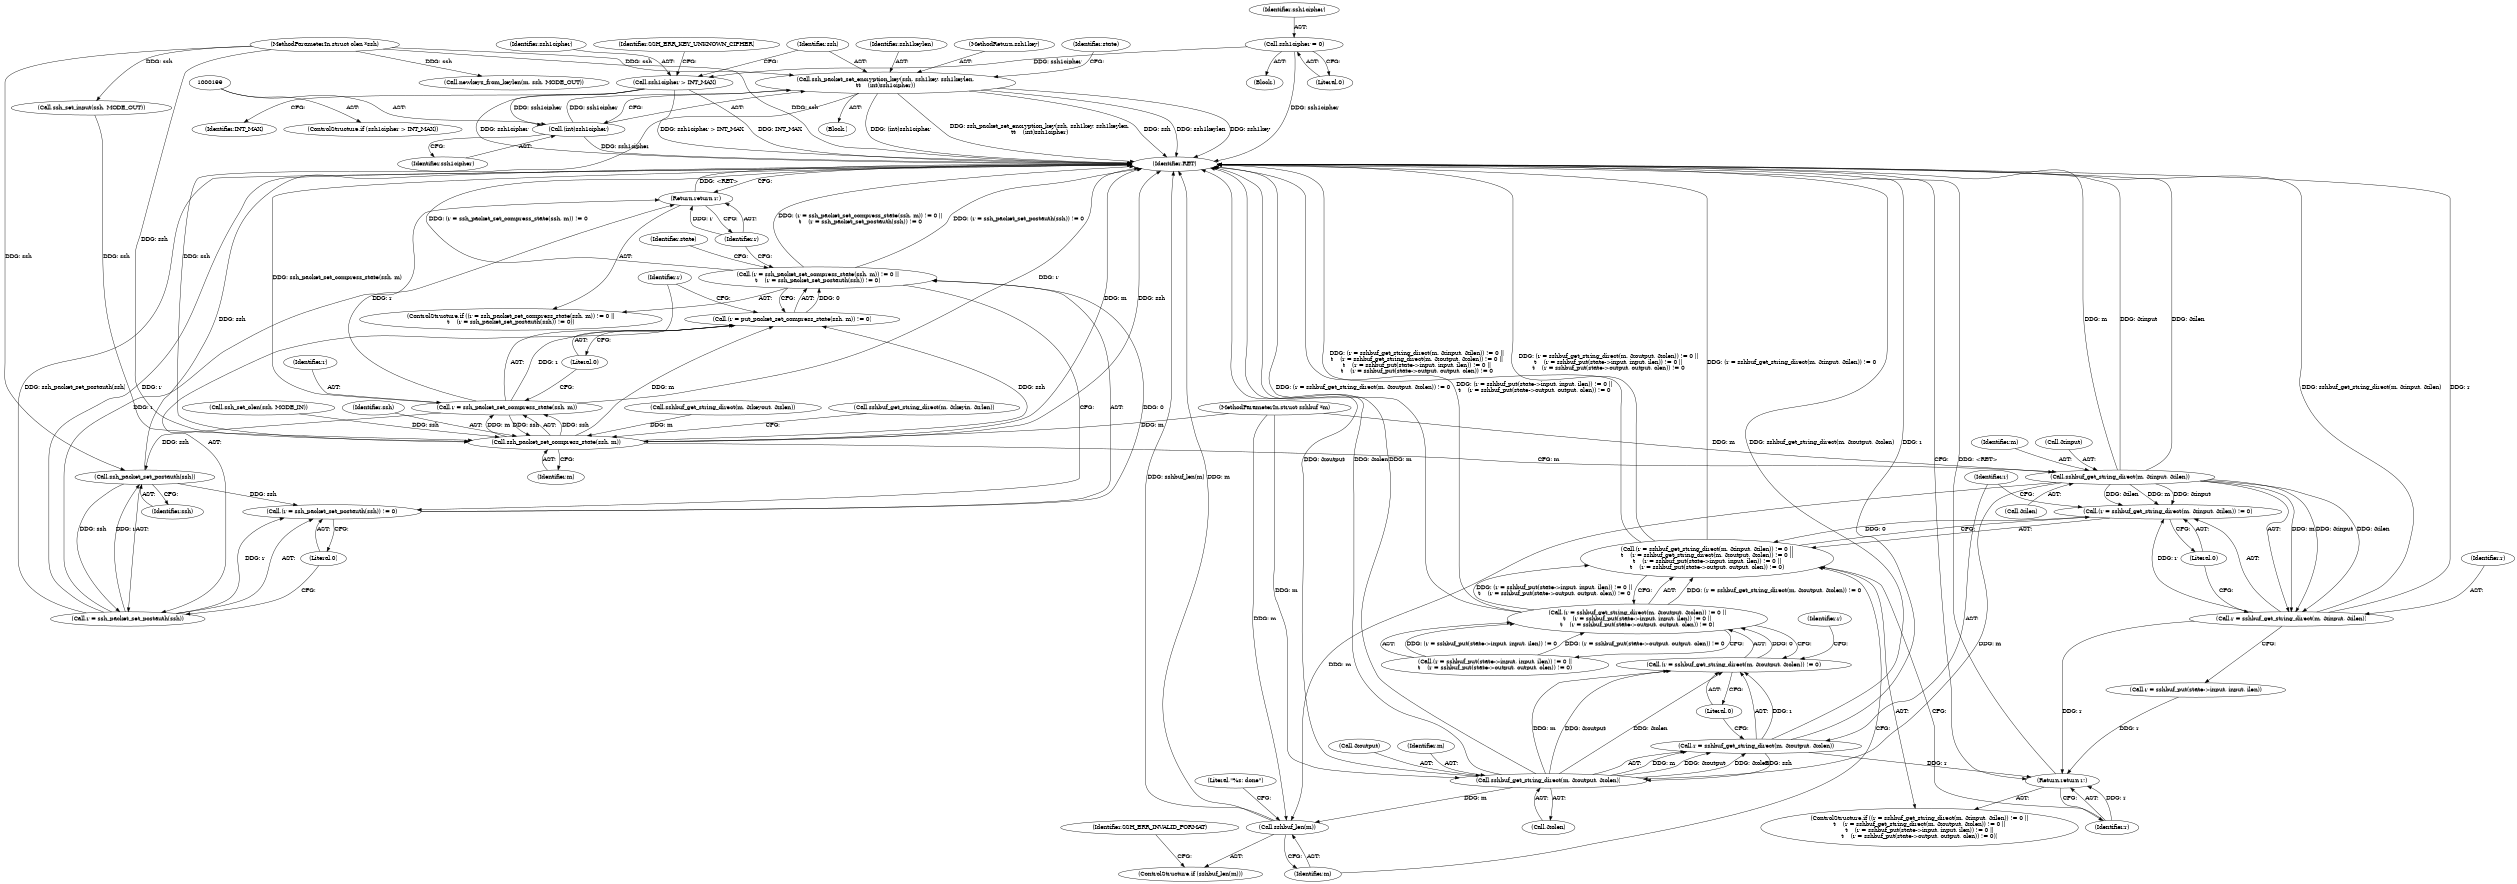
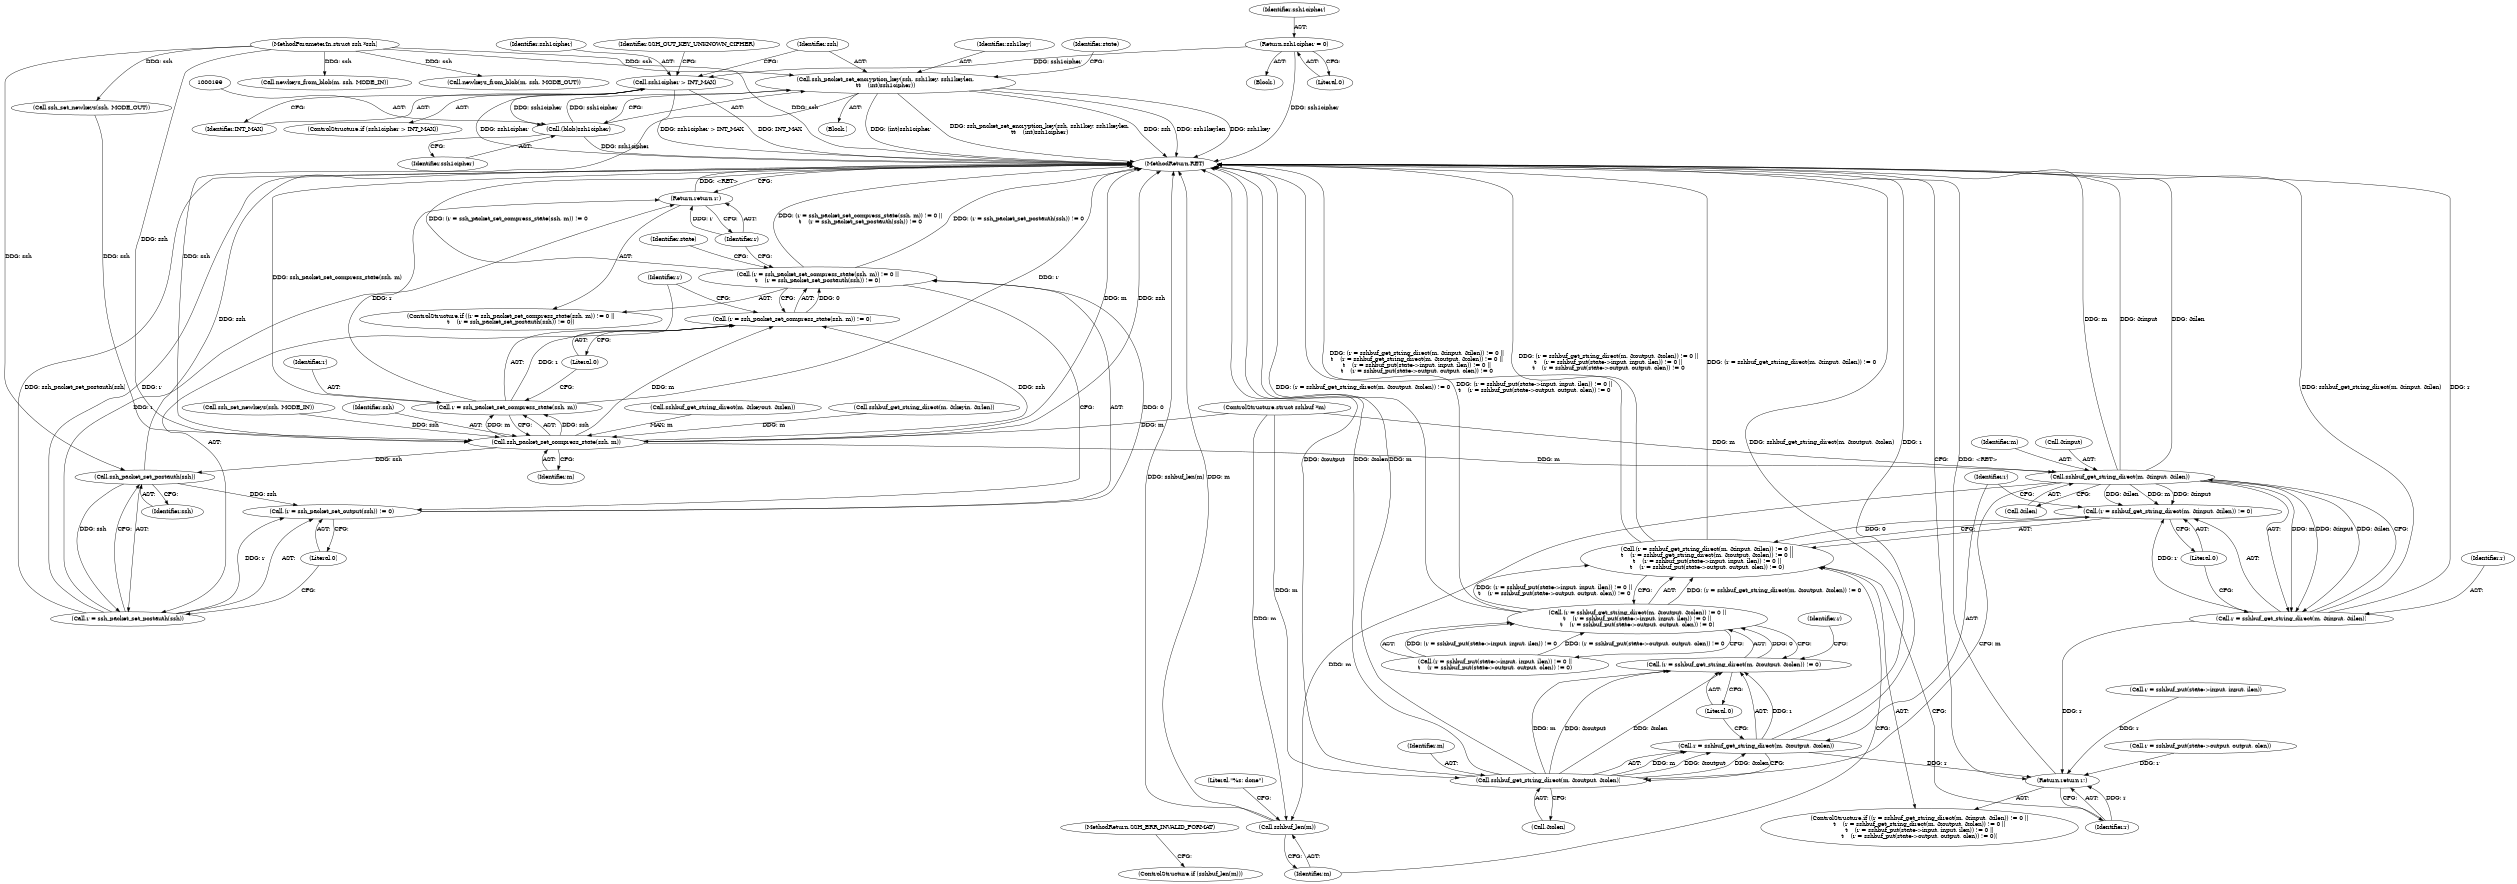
  digraph {
    n1 [label="(Call,ssh_packet_set_encryption_key(ssh, ssh1key, ssh1keylen,\n\t\t    (int)ssh1cipher))"]
-   n2 [label="(Call,(int)ssh1cipher)"]
+   n2 [label="(Call,(blob)ssh1cipher)"]
    n3 [label="(Call,ssh_packet_set_compress_state(ssh, m))"]
-   n4 [label="(Identifier,RET)"]
+   n4 [label="(MethodReturn,RET)"]
    n5 [label="(Block,)"]
    n6 [label="(Identifier,ssh1cipher)"]
    n7 [label="(Call,ssh_packet_set_postauth(ssh))"]
-   n8 [label="(Call,(r = put_packet_set_compress_state(ssh, m)) != 0)"]
+   n8 [label="(Call,(r = ssh_packet_set_compress_state(ssh, m)) != 0)"]
    n9 [label="(Call,r = ssh_packet_set_compress_state(ssh, m))"]
    n10 [label="(Call,sshbuf_get_string_direct(m, &input, &ilen))"]
    n11 [label="(Identifier,m)"]
    n12 [label="(Return,return r;)"]
    n13 [label="(Return,return r;)"]
-   n14 [label="(MethodParameterIn,struct olen *ssh)"]
-   n16 [label="(Call,ssh_set_input(ssh, MODE_OUT))"]
-   n17 [label="(Call,newkeys_from_keylen(m, ssh, MODE_OUT))"]
-   n18 [label="(Call,(r = ssh_packet_set_postauth(ssh)) != 0)"]
+   n14 [label="(MethodParameterIn,struct ssh *ssh)"]
+   n15 [label="(Call,newkeys_from_blob(m, ssh, MODE_IN))"]
+   n16 [label="(Call,ssh_set_newkeys(ssh, MODE_OUT))"]
+   n17 [label="(Call,newkeys_from_blob(m, ssh, MODE_OUT))"]
+   n18 [label="(Call,(r = ssh_packet_set_output(ssh)) != 0)"]
    n19 [label="(Call,r = ssh_packet_set_postauth(ssh))"]
    n20 [label="(Identifier,ssh)"]
-   n21 [label="(Call,ssh_set_olen(ssh, MODE_IN))"]
+   n21 [label="(Call,ssh_set_newkeys(ssh, MODE_IN))"]
    n22 [label="(Call,ssh1cipher > INT_MAX)"]
    n23 [label="(ControlStructure,if (ssh1cipher > INT_MAX))"]
    n24 [label="(Identifier,INT_MAX)"]
-   n25 [label="(Call,ssh1cipher = 0)"]
+   n25 [label="(Return,ssh1cipher = 0)"]
    n26 [label="(Literal,0)"]
    n27 [label="(Block,)"]
    n28 [label="(Call,(r = ssh_packet_set_compress_state(ssh, m)) != 0 ||\n\t    (r = ssh_packet_set_postauth(ssh)) != 0)"]
    n29 [label="(Literal,0)"]
    n30 [label="(Call,(r = sshbuf_get_string_direct(m, &input, &ilen)) != 0)"]
    n31 [label="(Call,r = sshbuf_get_string_direct(m, &input, &ilen))"]
    n32 [label="(Call,sshbuf_get_string_direct(m, &output, &olen))"]
    n33 [label="(Call,sshbuf_len(m))"]
    n34 [label="(Call,&ilen)"]
    n35 [label="(ControlStructure,if ((r = ssh_packet_set_compress_state(ssh, m)) != 0 ||\n\t    (r = ssh_packet_set_postauth(ssh)) != 0))"]
    n36 [label="(Literal,0)"]
    n37 [label="(Identifier,r)"]
    n38 [label="(Call,(r = sshbuf_get_string_direct(m, &input, &ilen)) != 0 ||\n\t    (r = sshbuf_get_string_direct(m, &output, &olen)) != 0 ||\n\t    (r = sshbuf_put(state->input, input, ilen)) != 0 ||\n\t    (r = sshbuf_put(state->output, output, olen)) != 0)"]
    n39 [label="(Literal,0)"]
    n40 [label="(Call,(r = sshbuf_get_string_direct(m, &output, &olen)) != 0)"]
    n41 [label="(Call,r = sshbuf_get_string_direct(m, &output, &olen))"]
    n42 [label="(Call,&olen)"]
    n43 [label="(ControlStructure,if (sshbuf_len(m)))"]
    n44 [label="(Identifier,m)"]
    n45 [label="(Call,(r = sshbuf_get_string_direct(m, &output, &olen)) != 0 ||\n\t    (r = sshbuf_put(state->input, input, ilen)) != 0 ||\n\t    (r = sshbuf_put(state->output, output, olen)) != 0)"]
    n46 [label="(ControlStructure,if ((r = sshbuf_get_string_direct(m, &input, &ilen)) != 0 ||\n\t    (r = sshbuf_get_string_direct(m, &output, &olen)) != 0 ||\n\t    (r = sshbuf_put(state->input, input, ilen)) != 0 ||\n\t    (r = sshbuf_put(state->output, output, olen)) != 0))"]
    n47 [label="(Call,(r = sshbuf_put(state->input, input, ilen)) != 0 ||\n\t    (r = sshbuf_put(state->output, output, olen)) != 0)"]
    n48 [label="(Identifier,r)"]
    n49 [label="(Literal,0)"]
-   n50 [label="(Identifier,ssh1keylen)"]
-   n51 [label="(MethodReturn,ssh1key)"]
+   n51 [label="(Identifier,ssh1key)"]
    n52 [label="(Identifier,m)"]
    n53 [label="(Identifier,state)"]
    n54 [label="(Call,&input)"]
    n55 [label="(Identifier,ssh)"]
    n56 [label="(Identifier,state)"]
-   n57 [label="(MethodParameterIn,struct sshbuf *m)"]
+   n57 [label="(ControlStructure,struct sshbuf *m)"]
    n58 [label="(Call,r = sshbuf_put(state->input, input, ilen))"]
    n59 [label="(Identifier,r)"]
    n60 [label="(Identifier,ssh1cipher)"]
    n61 [label="(Identifier,r)"]
    n62 [label="(Identifier,ssh1cipher)"]
+   n63 [label="(Call,r = sshbuf_put(state->output, output, olen))"]
    n64 [label="(Identifier,r)"]
-   n65 [label="(Identifier,SSH_ERR_INVALID_FORMAT)"]
+   n65 [label="(MethodReturn,SSH_ERR_INVALID_FORMAT)"]
    n66 [label="(Identifier,ssh)"]
    n67 [label="(Call,sshbuf_get_string_direct(m, &keyout, &slen))"]
    n68 [label="(Identifier,r)"]
    n69 [label="(Call,sshbuf_get_string_direct(m, &keyin, &rlen))"]
-   n70 [label="(Call,&output)"]
    n71 [label="(Literal,\"%s: done\")"]
-   n72 [label="(Identifier,SSH_ERR_KEY_UNKNOWN_CIPHER)"]
+   n72 [label="(Identifier,SSH_OUT_KEY_UNKNOWN_CIPHER)"]
    n73 [label="(Identifier,r)"]
    n74 [label="(Identifier,m)"]
    1000199
    n1 -> n2 [label="CFG: "]
    n1 -> n3 [label="DDG: ssh"]
    n1 -> n4 [label="DDG: ssh_packet_set_encryption_key(ssh, ssh1key, ssh1keylen,\n\t\t    (int)ssh1cipher)"]
    n1 -> n4 [label="DDG: ssh"]
    n1 -> n4 [label="DDG: ssh1keylen"]
    n1 -> n4 [label="DDG: ssh1key"]
    n1 -> n4 [label="DDG: (int)ssh1cipher"]
    n1 -> n5 [label="AST: "]
    n2 -> n1 [label="AST: "]
    n2 -> n1 [label="DDG: ssh1cipher"]
    n2 -> n4 [label="DDG: ssh1cipher"]
    n2 -> n6 [label="CFG: "]
    n3 -> n4 [label="DDG: m"]
    n3 -> n4 [label="DDG: ssh"]
-   n9 -> n7 [label="DDG: ssh"]
+   n3 -> n7 [label="DDG: ssh"]
    n3 -> n8 [label="DDG: ssh"]
    n3 -> n8 [label="DDG: m"]
    n3 -> n9 [label="AST: "]
    n3 -> n9 [label="DDG: ssh"]
    n3 -> n9 [label="DDG: m"]
-   n3 -> n10 [label="CFG: m"]
+   n3 -> n10 [label="DDG: m"]
    n3 -> n11 [label="CFG: "]
    n4 -> n12 [label="CFG: "]
    n4 -> n13 [label="CFG: "]
    n6 -> n2 [label="AST: "]
    n7 -> n4 [label="DDG: ssh"]
    n7 -> n18 [label="DDG: ssh"]
    n7 -> n19 [label="AST: "]
    n7 -> n19 [label="DDG: ssh"]
    n7 -> n20 [label="CFG: "]
    n8 -> n28 [label="AST: "]
    n8 -> n28 [label="DDG: 0"]
    n8 -> n29 [label="CFG: "]
-   n9 -> n3 [label="DDG: ssh"]
+   n9 -> n3 [label="CFG: "]
    n9 -> n4 [label="DDG: ssh_packet_set_compress_state(ssh, m)"]
    n9 -> n4 [label="DDG: r"]
    n9 -> n8 [label="AST: "]
    n9 -> n8 [label="DDG: r"]
    n9 -> n12 [label="DDG: r"]
    n10 -> n4 [label="DDG: &input"]
    n10 -> n4 [label="DDG: &ilen"]
    n10 -> n4 [label="DDG: m"]
    n10 -> n30 [label="DDG: m"]
    n10 -> n30 [label="DDG: &input"]
    n10 -> n30 [label="DDG: &ilen"]
    n10 -> n31 [label="AST: "]
    n10 -> n31 [label="DDG: m"]
    n10 -> n31 [label="DDG: &input"]
    n10 -> n31 [label="DDG: &ilen"]
-   n10 -> n32 [label="DDG: m"]
+   n10 -> n32 [label="CFG: m"]
    n10 -> n33 [label="DDG: m"]
+   n10 -> n34 [label="CFG: "]
    n11 -> n3 [label="AST: "]
    n12 -> n4 [label="DDG: <RET>"]
    n12 -> n35 [label="AST: "]
    n12 -> n37 [label="CFG: "]
    n13 -> n4 [label="DDG: <RET>"]
    n13 -> n46 [label="AST: "]
    n13 -> n48 [label="CFG: "]
    n14 -> n1 [label="DDG: ssh"]
    n14 -> n3 [label="DDG: ssh"]
    n14 -> n4 [label="DDG: ssh"]
    n14 -> n7 [label="DDG: ssh"]
+   n14 -> n15 [label="DDG: ssh"]
    n14 -> n16 [label="DDG: ssh"]
    n14 -> n17 [label="DDG: ssh"]
    n16 -> n3 [label="DDG: ssh"]
    n18 -> n28 [label="AST: "]
    n18 -> n28 [label="DDG: 0"]
    n18 -> n36 [label="CFG: "]
    n19 -> n4 [label="DDG: ssh_packet_set_postauth(ssh)"]
    n19 -> n4 [label="DDG: r"]
-   n19 -> n7 [label="DDG: r"]
+   n19 -> n7 [label="CFG: "]
    n19 -> n12 [label="DDG: r"]
    n19 -> n18 [label="AST: "]
    n19 -> n18 [label="DDG: r"]
    n20 -> n7 [label="AST: "]
    n21 -> n3 [label="DDG: ssh"]
    n22 -> n2 [label="DDG: ssh1cipher"]
    n22 -> n4 [label="DDG: ssh1cipher"]
    n22 -> n4 [label="DDG: ssh1cipher > INT_MAX"]
    n22 -> n4 [label="DDG: INT_MAX"]
-   1000199 -> n23 [label="AST: "]
+   n22 -> n23 [label="AST: "]
    n22 -> n24 [label="CFG: "]
+   n24 -> n22 [label="AST: "]
    n25 -> n4 [label="DDG: ssh1cipher"]
    n25 -> n22 [label="DDG: ssh1cipher"]
    n25 -> n26 [label="CFG: "]
    n25 -> n27 [label="AST: "]
    n26 -> n25 [label="AST: "]
    n28 -> n4 [label="DDG: (r = ssh_packet_set_compress_state(ssh, m)) != 0"]
    n28 -> n4 [label="DDG: (r = ssh_packet_set_postauth(ssh)) != 0"]
    n28 -> n4 [label="DDG: (r = ssh_packet_set_compress_state(ssh, m)) != 0 ||\n\t    (r = ssh_packet_set_postauth(ssh)) != 0"]
    n28 -> n8 [label="CFG: "]
    n28 -> n18 [label="CFG: "]
    n28 -> n35 [label="AST: "]
    n29 -> n8 [label="AST: "]
    n29 -> n9 [label="CFG: "]
    n30 -> n38 [label="AST: "]
    n30 -> n38 [label="DDG: 0"]
    n30 -> n39 [label="CFG: "]
    n31 -> n4 [label="DDG: sshbuf_get_string_direct(m, &input, &ilen)"]
    n31 -> n4 [label="DDG: r"]
-   n31 -> n58 [label="CFG: "]
+   n31 -> n10 [label="CFG: "]
    n31 -> n13 [label="DDG: r"]
    n31 -> n30 [label="AST: "]
    n31 -> n30 [label="DDG: r"]
    n32 -> n4 [label="DDG: &output"]
    n32 -> n4 [label="DDG: &olen"]
    n32 -> n4 [label="DDG: m"]
-   n32 -> n33 [label="DDG: m"]
    n32 -> n40 [label="DDG: m"]
    n32 -> n40 [label="DDG: &output"]
    n32 -> n40 [label="DDG: &olen"]
    n32 -> n41 [label="AST: "]
    n32 -> n41 [label="DDG: m"]
    n32 -> n41 [label="DDG: &output"]
    n32 -> n41 [label="DDG: &olen"]
-   n32 -> n42 [label="AST: "]
+   n32 -> n42 [label="CFG: "]
    n33 -> n4 [label="DDG: sshbuf_len(m)"]
    n33 -> n4 [label="DDG: m"]
-   n33 -> n43 [label="AST: "]
    n33 -> n44 [label="CFG: "]
    n34 -> n10 [label="AST: "]
    n36 -> n18 [label="AST: "]
    n36 -> n19 [label="CFG: "]
    n37 -> n12 [label="AST: "]
    n37 -> n12 [label="DDG: r"]
    n37 -> n28 [label="CFG: "]
    n38 -> n4 [label="DDG: (r = sshbuf_get_string_direct(m, &input, &ilen)) != 0 ||\n\t    (r = sshbuf_get_string_direct(m, &output, &olen)) != 0 ||\n\t    (r = sshbuf_put(state->input, input, ilen)) != 0 ||\n\t    (r = sshbuf_put(state->output, output, olen)) != 0"]
    n38 -> n4 [label="DDG: (r = sshbuf_get_string_direct(m, &output, &olen)) != 0 ||\n\t    (r = sshbuf_put(state->input, input, ilen)) != 0 ||\n\t    (r = sshbuf_put(state->output, output, olen)) != 0"]
    n38 -> n4 [label="DDG: (r = sshbuf_get_string_direct(m, &input, &ilen)) != 0"]
    n38 -> n30 [label="CFG: "]
    n38 -> n45 [label="CFG: "]
    n38 -> n46 [label="AST: "]
    n39 -> n30 [label="AST: "]
    n39 -> n31 [label="CFG: "]
    n40 -> n45 [label="AST: "]
    n40 -> n45 [label="DDG: 0"]
    n40 -> n49 [label="CFG: "]
    n41 -> n4 [label="DDG: sshbuf_get_string_direct(m, &output, &olen)"]
    n41 -> n4 [label="DDG: r"]
    n41 -> n13 [label="DDG: r"]
-   n41 -> n32 [label="DDG: ssh"]
+   n41 -> n32 [label="CFG: "]
    n41 -> n40 [label="AST: "]
    n41 -> n40 [label="DDG: r"]
    n42 -> n32 [label="AST: "]
    n44 -> n33 [label="AST: "]
    n44 -> n38 [label="CFG: "]
    n45 -> n4 [label="DDG: (r = sshbuf_get_string_direct(m, &output, &olen)) != 0"]
    n45 -> n4 [label="DDG: (r = sshbuf_put(state->input, input, ilen)) != 0 ||\n\t    (r = sshbuf_put(state->output, output, olen)) != 0"]
    n45 -> n38 [label="AST: "]
    n45 -> n38 [label="DDG: (r = sshbuf_get_string_direct(m, &output, &olen)) != 0"]
    n45 -> n38 [label="DDG: (r = sshbuf_put(state->input, input, ilen)) != 0 ||\n\t    (r = sshbuf_put(state->output, output, olen)) != 0"]
    n45 -> n40 [label="CFG: "]
    n45 -> n47 [label="CFG: "]
    n47 -> n45 [label="AST: "]
    n47 -> n45 [label="DDG: (r = sshbuf_put(state->input, input, ilen)) != 0"]
    n47 -> n45 [label="DDG: (r = sshbuf_put(state->output, output, olen)) != 0"]
    n48 -> n13 [label="AST: "]
    n48 -> n13 [label="DDG: r"]
    n48 -> n38 [label="CFG: "]
    n49 -> n40 [label="AST: "]
    n49 -> n41 [label="CFG: "]
-   n50 -> n1 [label="AST: "]
    n51 -> n1 [label="AST: "]
    n52 -> n10 [label="AST: "]
    n53 -> n28 [label="CFG: "]
    n54 -> n10 [label="AST: "]
    n55 -> n3 [label="AST: "]
    n56 -> n1 [label="CFG: "]
    n57 -> n3 [label="DDG: m"]
    n57 -> n10 [label="DDG: m"]
    n57 -> n32 [label="DDG: m"]
    n57 -> n33 [label="DDG: m"]
    n58 -> n13 [label="DDG: r"]
    n59 -> n9 [label="AST: "]
    n60 -> n22 [label="AST: "]
    n61 -> n8 [label="CFG: "]
    n61 -> n19 [label="AST: "]
    n62 -> n25 [label="AST: "]
+   n63 -> n13 [label="DDG: r"]
    n64 -> n40 [label="CFG: "]
    n65 -> n43 [label="CFG: "]
    n66 -> n1 [label="AST: "]
    n66 -> n22 [label="CFG: "]
-   n67 -> n3 [label="DDG: m"]
+   n67 -> n3 [label="MAX: m"]
    n68 -> n31 [label="AST: "]
-   n69 -> n3 [label="CFG: "]
-   n70 -> n32 [label="AST: "]
+   n69 -> n3 [label="DDG: m"]
    n71 -> n33 [label="CFG: "]
    n72 -> n22 [label="CFG: "]
    n73 -> n30 [label="CFG: "]
    n73 -> n41 [label="AST: "]
    n74 -> n32 [label="AST: "]
    1000199 -> n2 [label="AST: "]
  }
